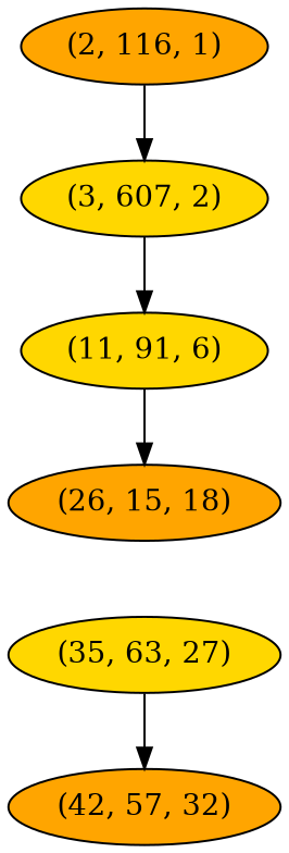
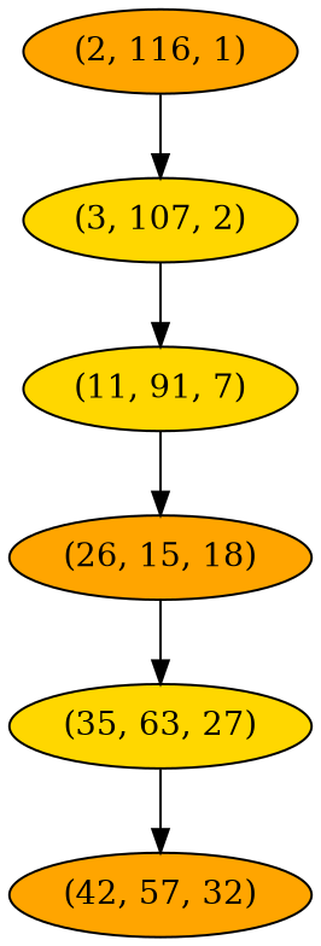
  digraph {
    node [fillcolor=orange style=filled]
    n1 [label="(2, 116, 1)"]
-   "(3, 107, 2)" [fillcolor=gold label="(3, 607, 2)"]
-   "(11, 91, 6)" [fillcolor=gold]
+   "(3, 107, 2)" [fillcolor=gold]
+   "(11, 91, 6)" [fillcolor=gold label="(11, 91, 7)"]
    n4 [label="(26, 15, 18)"]
    "(35, 63, 27)" [fillcolor=gold]
    "(42, 57, 32)"
    n1 -> "(3, 107, 2)"
    "(3, 107, 2)" -> "(11, 91, 6)"
    "(11, 91, 6)" -> n4
+   n4 -> "(35, 63, 27)"
    "(35, 63, 27)" -> "(42, 57, 32)"
  }
